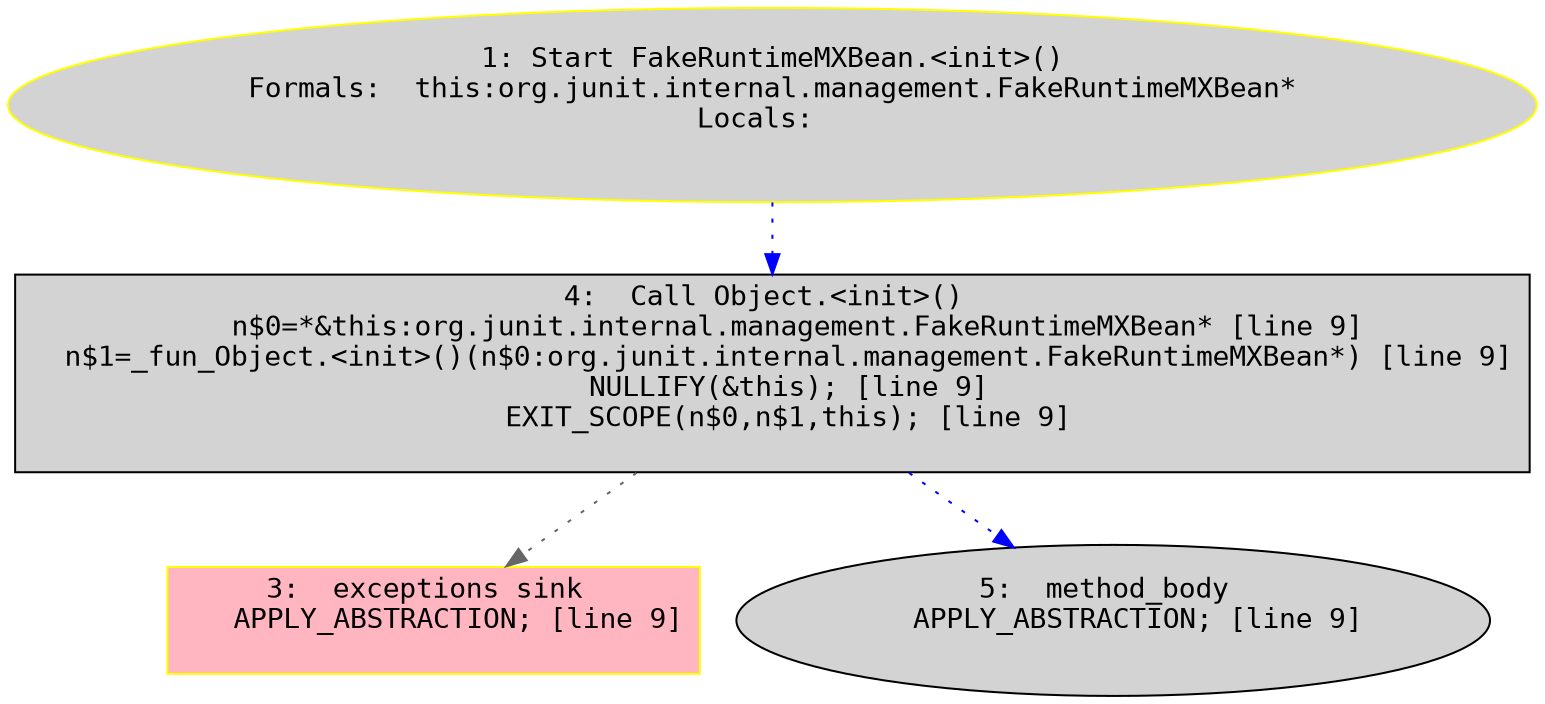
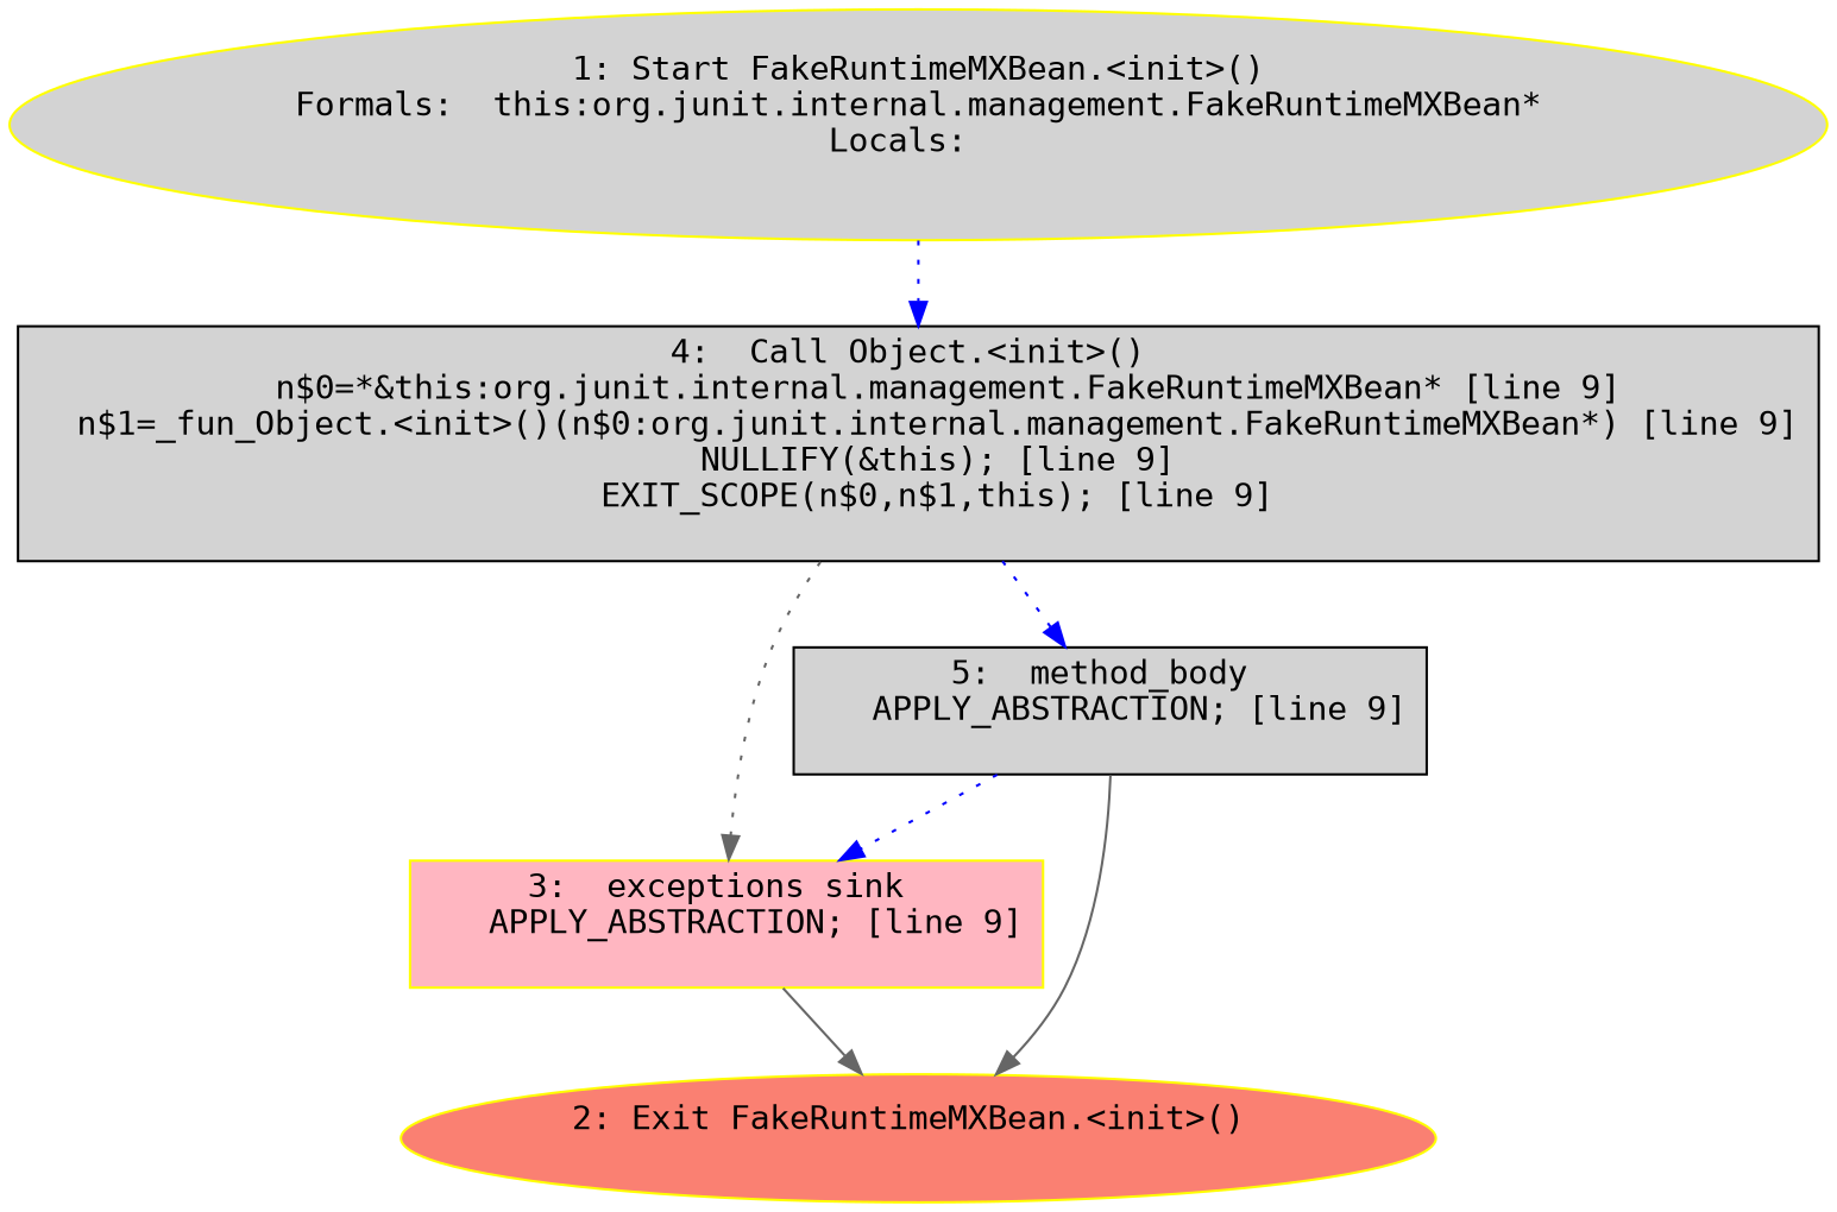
  digraph {
    fontname="DejaVu Sans Mono"
    node [color=yellow fillcolor=lightgrey fontname="DejaVu Sans Mono" style=filled shape=box]
    edge [color=blue fontname="DejaVu Sans Mono" style=dotted]
    n1 [label="1: Start FakeRuntimeMXBean.<init>()\nFormals:  this:org.junit.internal.management.FakeRuntimeMXBean*\nLocals:  \n  " shape=""]
    n2 [label="4:  Call Object.<init>() \n   n$0=*&this:org.junit.internal.management.FakeRuntimeMXBean* [line 9]\n  n$1=_fun_Object.<init>()(n$0:org.junit.internal.management.FakeRuntimeMXBean*) [line 9]\n  NULLIFY(&this); [line 9]\n  EXIT_SCOPE(n$0,n$1,this); [line 9]\n " color=""]
    n3 [fillcolor=lightpink label="3:  exceptions sink \n   APPLY_ABSTRACTION; [line 9]\n "]
-   n4 [label="5:  method_body \n   APPLY_ABSTRACTION; [line 9]\n " shape=ellipse color=""]
+   n4 [label="5:  method_body \n   APPLY_ABSTRACTION; [line 9]\n " color=""]
+   n5 [fillcolor=salmon label="2: Exit FakeRuntimeMXBean.<init>() \n  " shape=""]
    n1 -> n2
    n2 -> n3 [color=gray40]
    n2 -> n4
+   n3 -> n5 [color=gray40 style=solid]
+   n4 -> n3
+   n4 -> n5 [color=gray40 style=solid]
  }
